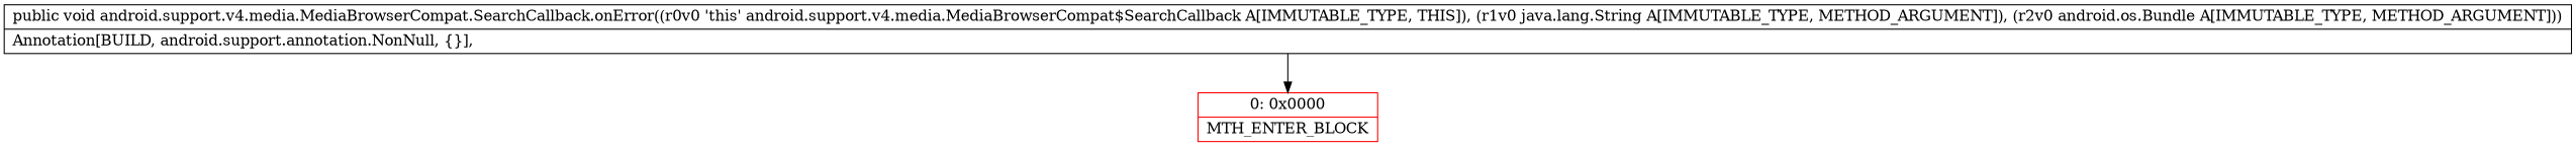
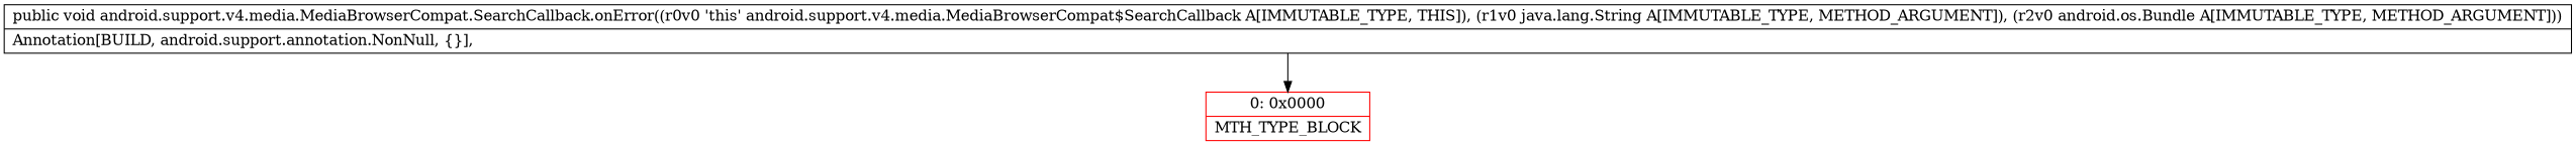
  digraph {
    fontname="DejaVu Serif"
    node [shape=record fontname="DejaVu Serif"]
-   n1 [color=red label="{0\:\ 0x0000|MTH_ENTER_BLOCK\l}"]
+   n1 [color=red label="{0\:\ 0x0000|MTH_TYPE_BLOCK\l}"]
    n2 [label="{public void android.support.v4.media.MediaBrowserCompat.SearchCallback.onError((r0v0 'this' android.support.v4.media.MediaBrowserCompat$SearchCallback A[IMMUTABLE_TYPE, THIS]), (r1v0 java.lang.String A[IMMUTABLE_TYPE, METHOD_ARGUMENT]), (r2v0 android.os.Bundle A[IMMUTABLE_TYPE, METHOD_ARGUMENT]))  | Annotation[BUILD, android.support.annotation.NonNull, \{\}], \l}"]
    subgraph cluster_1 {
      label="R(0)"
    }
    n2 -> n1 [fontname="DejaVu Serif"]
  }
